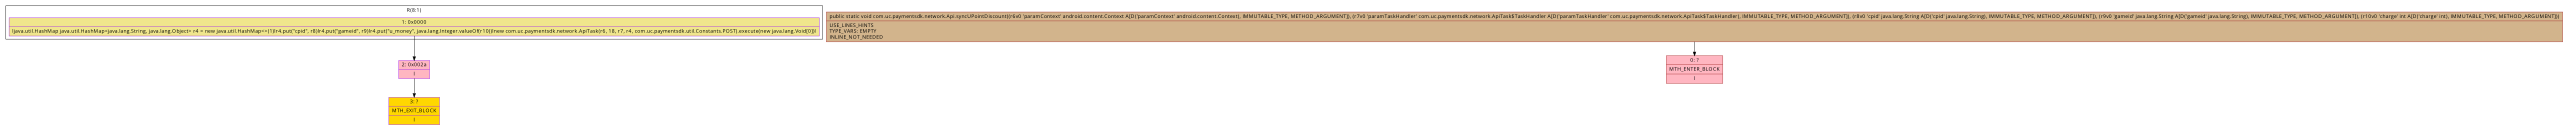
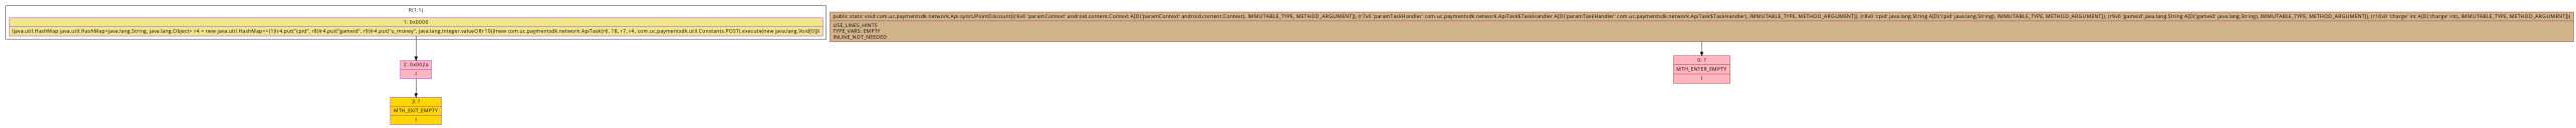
  digraph {
    fontname="Open Sans"
    node [color=purple fillcolor=lightpink fontname="Open Sans" shape=record style=filled]
    edge [fontname="Open Sans"]
    n1 [fillcolor=khaki label="{1\:\ 0x0000|ljava.util.HashMap java.util.HashMap\<java.lang.String, java.lang.Object\> r4 = new java.util.HashMap\<\>(1)lr4.put(\"cpid\", r8)lr4.put(\"gameid\", r9)lr4.put(\"u_money\", java.lang.Integer.valueOf(r10))lnew com.uc.paymentsdk.network.ApiTask(r6, 18, r7, r4, com.uc.paymentsdk.util.Constants.POST).execute(new java.lang.Void[0])l}"]
    n2 [label="{2\:\ 0x002a|l}"]
-   n3 [fillcolor=gold label="{3\:\ ?|MTH_EXIT_BLOCK\l|l}"]
-   n4 [color=brown label="{0\:\ ?|MTH_ENTER_BLOCK\l|l}"]
+   n3 [fillcolor=gold label="{3\:\ ?|MTH_EXIT_EMPTY\l|l}"]
+   n4 [color=brown label="{0\:\ ?|MTH_ENTER_EMPTY\l|l}"]
    n5 [color=brown fillcolor=tan label="{public static void com.uc.paymentsdk.network.Api.syncUPointDiscount((r6v0 'paramContext' android.content.Context A[D('paramContext' android.content.Context), IMMUTABLE_TYPE, METHOD_ARGUMENT]), (r7v0 'paramTaskHandler' com.uc.paymentsdk.network.ApiTask$TaskHandler A[D('paramTaskHandler' com.uc.paymentsdk.network.ApiTask$TaskHandler), IMMUTABLE_TYPE, METHOD_ARGUMENT]), (r8v0 'cpid' java.lang.String A[D('cpid' java.lang.String), IMMUTABLE_TYPE, METHOD_ARGUMENT]), (r9v0 'gameid' java.lang.String A[D('gameid' java.lang.String), IMMUTABLE_TYPE, METHOD_ARGUMENT]), (r10v0 'charge' int A[D('charge' int), IMMUTABLE_TYPE, METHOD_ARGUMENT]))  | USE_LINES_HINTS\lTYPE_VARS: EMPTY\lINLINE_NOT_NEEDED\l}"]
    subgraph cluster_1 {
-     label="R(8:1)"
+     label="R(1:1)"
      n1
    }
    n1 -> n2
    n2 -> n3
    n5 -> n4
  }
